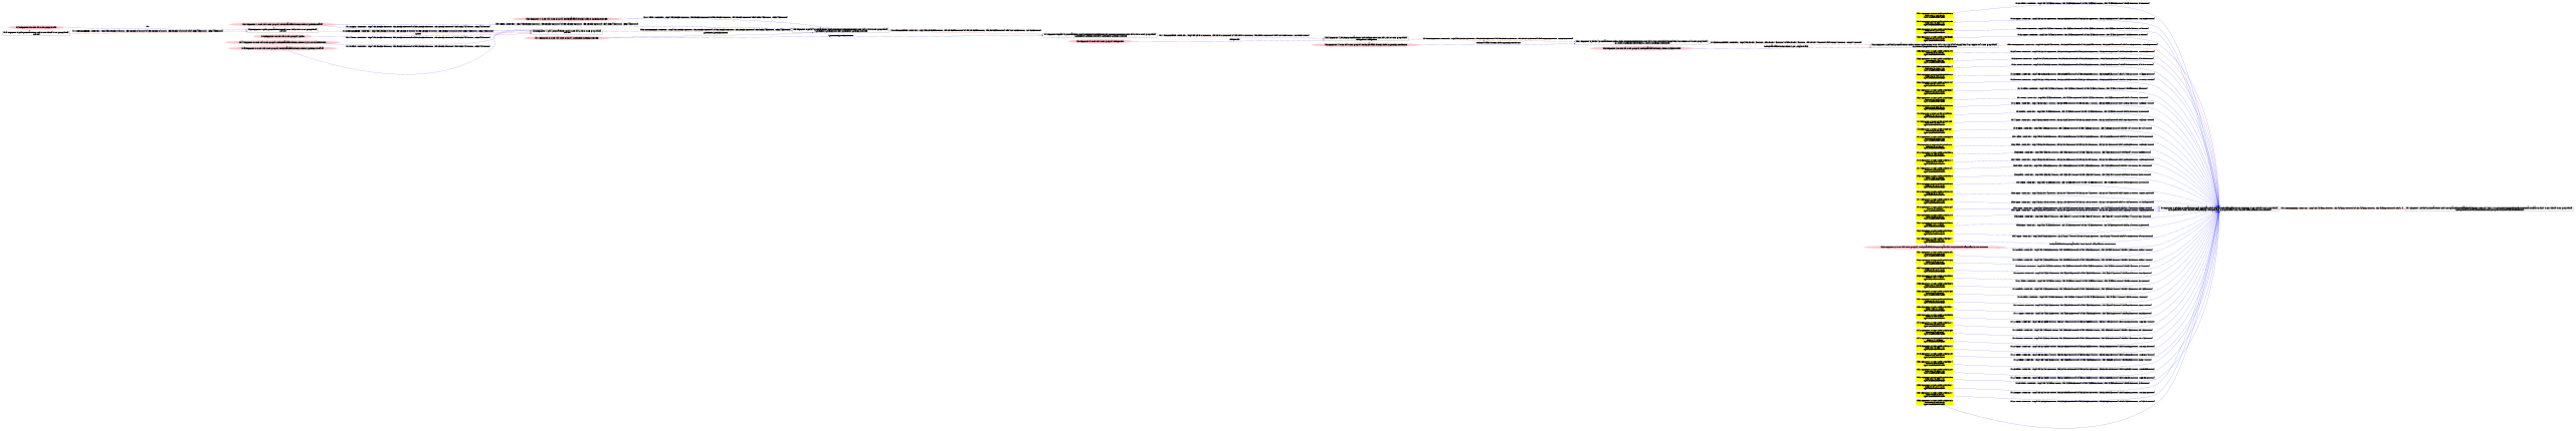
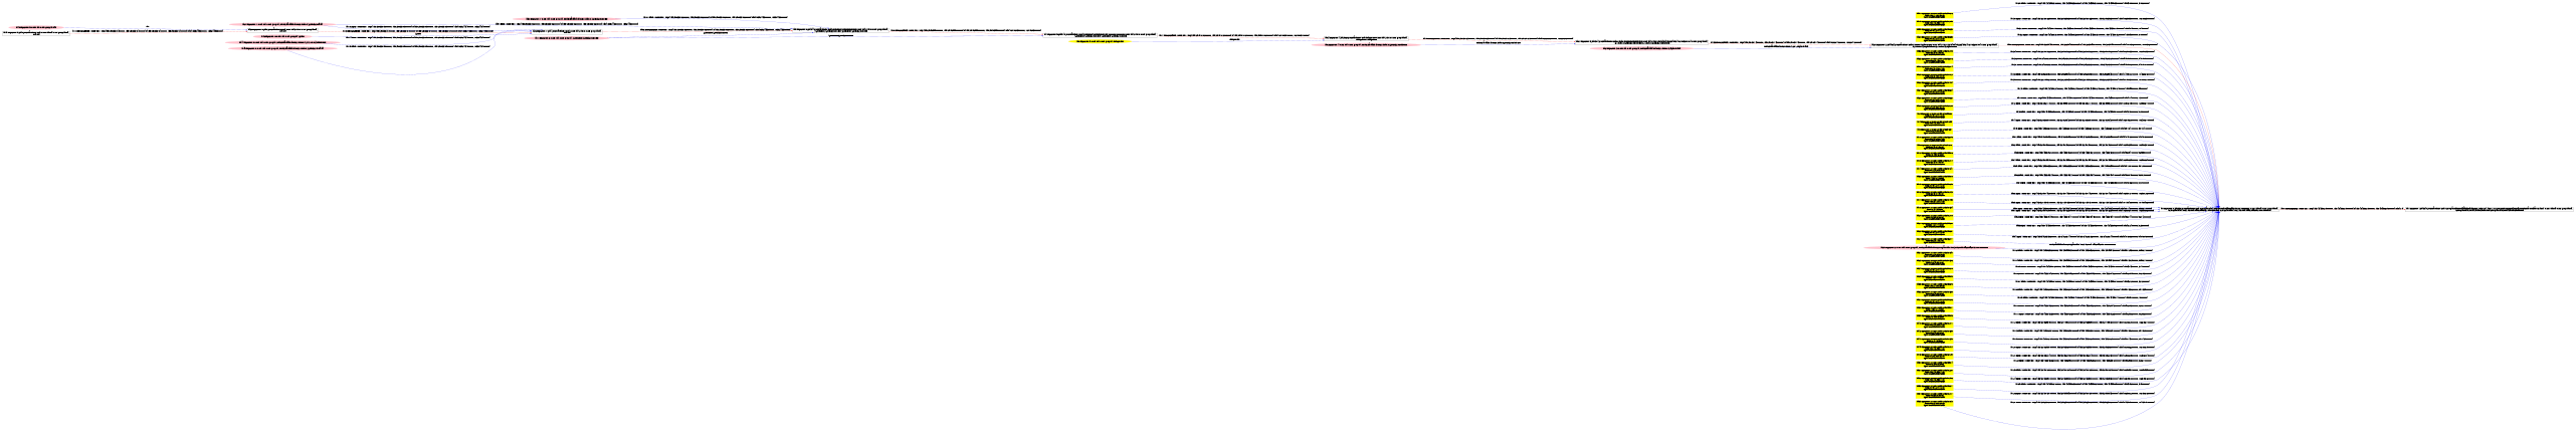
  digraph {
    rankdir=LR
    node [color=yellow shape=box style=filled]
    edge [color=blue style=solid]
    57 [label="id:57 HopCount: -2 srcIP:128.55.12.56:59676\ndstIP:128.11.100.130:80\ntype:SOCK_ESTABLISHED "]
    0 [color=black label="id:0 HopCount: 0 pid:2936 proc_starttime:0 cmd:\"C:\Program Files (x86)\Microsoft Office\Office15\WINWORD.EXE\" owner uid:null owner group id:null,\n C:/Program Files (x86)/Microsoft Office/Office15/WINWORD.EXE C:/Program Files (x86)/Microsoft Office/Office15/WINWORD.EXE" style=solid]
    1 [color=black label="id:1 HopCount: 1 pid:5340 proc_starttime:0 cmd:\"C:\Program Files\mozilla\firefox\firefox.exe\" -osint -url \"http://www.yourmusic.com/enroll/enroll_200605_maroon_features.html\" owner uid:null owner group id:null,\n C:/Program Files/mozilla/firefox/firefox.exe C:/Program Files/mozilla/firefox/firefox.exe" style=solid]
    48 [color=pink label="id:48 HopCount: -9 owner uid: owner group id: Idle " shape=oval]
    32 [color=black label="id:32 HopCount: -8 pid:0 proc_starttime:0 cmd: owner uid:S-1-5-18 owner group id:null,\n null null" style=solid]
    26 [color=black label="id:26 HopCount: -7 pid:4 proc_starttime:0 cmd: owner uid:S-1-5-18 owner group id:null,\n null null" style=solid]
    19 [label="id:19 HopCount: -2 srcIP:128.55.12.56:51219\ndstIP:198.173.255.77:80\ntype:SOCK_ESTABLISHED "]
    59 [label="id:59 HopCount: -2 srcIP:128.55.12.56:59683\ndstIP:207.97.224.172:80\ntype:SOCK_ESTABLISHED "]
    60 [label="id:60 HopCount: -2 srcIP:128.55.12.56:59685\ndstIP:207.97.224.172:80\ntype:SOCK_ESTABLISHED "]
    61 [color=black label="id:61 HopCount: -3 pid:7304 proc_starttime:0 cmd:C:\Windows\system32\userinit.exe owner uid:S-1-5-21-231540947-922634896-4161786520-1004 owner group id:null,\n C:/Windows/system32/userinit.exe C:/Windows/system32/userinit.exe" style=solid]
    28 [color=black label="id:28 HopCount: -2 pid:4864 proc_starttime:0 cmd:C:\WINDOWS\Explorer.EXE owner uid:S-1-5-21-231540947-922634896-4161786520-1004 owner group id:null,\n C:/WINDOWS/Explorer.EXE C:/WINDOWS/Explorer.EXE" style=solid]
    56 [label="id:56 HopCount: -2 srcIP:128.55.12.56:51215\ndstIP:66.45.81.190:80\ntype:SOCK_ESTABLISHED "]
    62 [color=pink label="id:62 HopCount: -3 owner uid: owner group id: /Device/HarddiskVolume2/WINDOWS/Explorer.EXE " shape=oval]
    63 [label="id:63 HopCount: -2 srcIP:128.55.12.56:53276\ndstIP:65.213.146.1:80\ntype:SOCK_ESTABLISHED "]
    58 [label="id:58 HopCount: -2 srcIP:128.55.12.56:53274\ndstIP:63.240.213.214:80\ntype:SOCK_ESTABLISHED "]
    65 [label="id:65 HopCount: -2 srcIP:128.55.12.56:51872\ndstIP:206.16.198.100:80\ntype:SOCK_ESTABLISHED "]
    66 [label="id:66 HopCount: -2 srcIP:128.55.12.56:51194\ndstIP:168.167.134.71:80\ntype:SOCK_ESTABLISHED "]
    67 [label="id:67 HopCount: -2 srcIP:128.55.12.56:59684\ndstIP:207.97.224.172:80\ntype:SOCK_ESTABLISHED "]
    68 [label="id:68 HopCount: -2 srcIP:128.55.12.56:59682\ndstIP:207.97.224.172:80\ntype:SOCK_ESTABLISHED "]
    69 [label="id:69 HopCount: -2 srcIP:128.55.12.56:52128\ndstIP:84.205.255.152:80\ntype:SOCK_ESTABLISHED "]
    2 [label="id:2 HopCount: -2 srcIP:128.55.12.56:59680\ndstIP:207.97.224.172:80\ntype:SOCK_ESTABLISHED "]
    4 [label="id:4 HopCount: -2 srcIP:128.55.12.56:51295\ndstIP:198.173.255.77:80\ntype:SOCK_ESTABLISHED "]
    64 [color=black label="id:64 HopCount: -4 pid:2568 proc_starttime:0 cmd:winlogon.exe owner uid:S-1-5-18 owner group id:null,\n winlogon.exe winlogon.exe" style=solid]
    6 [color=pink label="id:6 HopCount: -4 owner uid: owner group id: /Device/HarddiskVolume2/Windows/system32/userinit.exe " shape=oval]
    7 [color=black label="id:7 HopCount: -5 pid:5140 proc_starttime:0 cmd:\SystemRoot\System32\smss.exe 000000cc 00000080 owner uid:S-1-5-18 owner group id:null,\n /SystemRoot/System32/smss.exe /SystemRoot/System32/smss.exe" style=solid]
-   8 [color=pink label="id:8 HopCount: -5 owner uid: owner group id: winlogon.exe " shape=oval]
+   8 [color=pink label="id:8 HopCount: -5 owner uid: owner group id: winlogon.exe " shape=oval fillcolor=yellow]
    3 [label="id:3 HopCount: -2 srcIP:128.55.12.56:57637\ndstIP:216.49.88.12:80\ntype:SOCK_ESTABLISHED "]
    9 [color=black label="id:9 HopCount: -6 pid:344 proc_starttime:0 cmd:\SystemRoot\System32\smss.exe owner uid:S-1-5-18 owner group id:null,\n /SystemRoot/System32/smss.exe /SystemRoot/System32/smss.exe" style=solid]
    10 [label="id:10 HopCount: -2 srcIP:128.55.12.56:53275\ndstIP:63.240.213.214:80\ntype:SOCK_ESTABLISHED "]
    5 [label="id:5 HopCount: -2 srcIP:128.55.12.56:51216\ndstIP:66.45.81.190:80\ntype:SOCK_ESTABLISHED "]
    12 [label="id:12 HopCount: -2 srcIP:128.55.12.56:59516\ndstIP:213.195.76.38:80\ntype:SOCK_ESTABLISHED "]
    13 [label="id:13 HopCount: -2 srcIP:128.55.12.56:51214\ndstIP:66.45.81.190:80\ntype:SOCK_ESTABLISHED "]
    14 [label="id:14 HopCount: -2 srcIP:128.55.12.56:57641\ndstIP:207.176.216.10:80\ntype:SOCK_ESTABLISHED "]
    33 [label="id:33 HopCount: -2 srcIP:128.55.12.56:59518\ndstIP:74.53.127.208:80\ntype:SOCK_ESTABLISHED "]
    15 [label="id:15 HopCount: -2 srcIP:128.55.12.56:59679\ndstIP:207.97.224.172:80\ntype:SOCK_ESTABLISHED "]
    16 [label="id:16 HopCount: -2 srcIP:128.55.12.56:51213\ndstIP:66.45.81.190:80\ntype:SOCK_ESTABLISHED "]
    17 [label="id:17 HopCount: -2 srcIP:128.55.12.56:51195\ndstIP:168.167.134.71:80\ntype:SOCK_ESTABLISHED "]
    18 [label="id:18 HopCount: -2 srcIP:128.55.12.56:57634\ndstIP:12.47.46.55:80\ntype:SOCK_ESTABLISHED "]
    20 [label="id:20 HopCount: -2 srcIP:128.55.12.56:51218\ndstIP:194.65.3.180:80\ntype:SOCK_ESTABLISHED "]
    21 [label="id:21 HopCount: -2 srcIP:128.55.12.56:59520\ndstIP:38.102.144.80:80\ntype:SOCK_ESTABLISHED "]
    22 [label="id:22 HopCount: -2 srcIP:128.55.12.56:59681\ndstIP:207.97.224.172:80\ntype:SOCK_ESTABLISHED "]
    24 [label="id:24 HopCount: -2 srcIP:128.55.12.56:53277\ndstIP:65.213.146.1:80\ntype:SOCK_ESTABLISHED "]
    11 [color=pink label="id:11 HopCount: -6 owner uid: owner group id: /SystemRoot/System32/smss.exe " shape=oval]
    27 [color=pink label="id:27 HopCount: -7 owner uid: owner group id: /Device/HarddiskVolume2/Windows/System32/ntdll.dll " shape=oval]
    29 [color=pink label="id:29 HopCount: -2 owner uid: owner group id: /Device/HarddiskVolume2/Program Files (x86)/Microsoft Office/Office15/WINWORD.EXE " shape=oval]
    30 [color=pink label="id:30 HopCount: -7 owner uid: owner group id: /Device/HarddiskVolume2/Windows/System32/smss.exe " shape=oval]
    31 [label="id:31 HopCount: -2 srcIP:128.55.12.56:57640\ndstIP:207.176.216.10:80\ntype:SOCK_ESTABLISHED "]
    23 [label="id:23 HopCount: -2 srcIP:128.55.12.56:57636\ndstIP:216.49.88.12:80\ntype:SOCK_ESTABLISHED "]
    34 [label="id:34 HopCount: -2 srcIP:128.55.12.56:59678\ndstIP:207.97.224.172:80\ntype:SOCK_ESTABLISHED "]
    25 [label="id:25 HopCount: -2 srcIP:128.55.12.56:59519\ndstIP:38.102.144.80:80\ntype:SOCK_ESTABLISHED "]
    35 [label="id:35 HopCount: -2 srcIP:128.55.12.56:59675\ndstIP:128.11.100.130:80\ntype:SOCK_ESTABLISHED "]
    36 [label="id:36 HopCount: -2 srcIP:128.55.12.56:57638\ndstIP:216.49.88.12:80\ntype:SOCK_ESTABLISHED "]
    37 [label="id:37 HopCount: -2 srcIP:128.55.12.56:59686\ndstIP:207.97.224.172:80\ntype:SOCK_ESTABLISHED "]
    38 [label="id:38 HopCount: -2 srcIP:128.55.12.56:59517\ndstIP:74.53.127.208:80\ntype:SOCK_ESTABLISHED "]
    39 [label="id:39 HopCount: -2 srcIP:128.55.12.56:59515\ndstIP:213.195.76.38:80\ntype:SOCK_ESTABLISHED "]
    40 [label="id:40 HopCount: -2 srcIP:128.55.12.56:51271\ndstIP:198.173.255.77:80\ntype:SOCK_ESTABLISHED "]
    42 [label="id:42 HopCount: -2 srcIP:128.55.12.56:57639\ndstIP:216.49.88.12:80\ntype:SOCK_ESTABLISHED "]
    44 [color=pink label="id:44 HopCount: -8 owner uid: owner group id: /Device/HarddiskVolume2/WINDOWS/SYSWOW64/NTDLL.DLL " shape=oval]
    45 [color=pink label="id:45 HopCount: -8 owner uid: owner group id: /Device/HarddiskVolume2/Windows/System32/vertdll.dll " shape=oval]
    46 [color=pink label="id:46 HopCount: -8 owner uid: owner group id: System " shape=oval]
    47 [color=black label="id:47 HopCount: -9 pid:0 proc_starttime:0 cmd: owner uid:null owner group id:null,\n null null" style=solid]
    41 [label="id:41 HopCount: -2 srcIP:128.55.12.56:57635\ndstIP:12.47.46.55:80\ntype:SOCK_ESTABLISHED "]
    49 [label="id:49 HopCount: -2 srcIP:128.55.12.56:51272\ndstIP:198.173.255.77:80\ntype:SOCK_ESTABLISHED "]
    43 [label="id:43 HopCount: -2 srcIP:128.55.12.56:52129\ndstIP:84.205.255.152:80\ntype:SOCK_ESTABLISHED "]
    50 [label="id:50 HopCount: -2 srcIP:128.55.12.56:59514\ndstIP:213.195.76.38:80\ntype:SOCK_ESTABLISHED "]
    51 [label="id:51 HopCount: -2 srcIP:128.55.12.56:51220\ndstIP:198.173.255.77:80\ntype:SOCK_ESTABLISHED "]
    52 [label="id:52 HopCount: -2 srcIP:128.55.12.56:51296\ndstIP:198.173.255.77:80\ntype:SOCK_ESTABLISHED "]
    53 [label="id:53 HopCount: -2 srcIP:128.55.12.56:59677\ndstIP:207.97.224.172:80\ntype:SOCK_ESTABLISHED "]
    54 [label="id:54 HopCount: -2 srcIP:128.55.12.56:51217\ndstIP:194.65.3.180:80\ntype:SOCK_ESTABLISHED "]
    55 [label="id:55 HopCount: -2 srcIP:128.55.12.56:51873\ndstIP:206.16.198.100:80\ntype:SOCK_ESTABLISHED "]
    57 -> 0 [label="id:128 READ **NORMAL**  seqs:[1557434355031000000, 1557434355033000000] T:[1557434355031000000, 1557434355033000000] relT:[3188000000, 3186000000]"]
    0 -> 1 [color=red label="id:70 PROC_CREATE **NORMAL**  seqs:[1557434358219000000, 1557434358219000000] T:[1557434358219000000, 1557434358219000000] relT:[0, 0]"]
    48 -> 32 [label=Idle]
    32 -> 26 [color=red label="id:103 PROC_CREATE **NORMAL**  seqs:[1557250833784000000, 1557250833784000000] T:[1557250833784000000, 1557250833784000000] relT:[183524435000000, 183524435000000]"]
    26 -> 9 [color=red label="id:96 PROC_CREATE **NORMAL**  seqs:[1557250833786000000, 1557250833786000000] T:[1557250833786000000, 1557250833786000000] relT:[183524433000000, 183524433000000]"]
    19 -> 0 [label="id:130 READ **NORMAL**  seqs:[1557327507669000000, 1557327569569000000] T:[1557327507669000000, 1557327569569000000] relT:[106850550000000, 106788650000000]"]
    59 -> 0 [label="id:131 READ **NORMAL**  seqs:[1557434358115000000, 1557434358115000000] T:[1557434358115000000, 1557434358115000000] relT:[104000000, 104000000]"]
    60 -> 0 [label="id:132 READ **NORMAL**  seqs:[1557434358131000000, 1557434358132000000] T:[1557434358131000000, 1557434358132000000] relT:[88000000, 87000000]"]
    61 -> 28 [color=red label="id:133 PROC_CREATE **NORMAL**  seqs:[1557251697743000000, 1557251697743000000] T:[1557251697743000000, 1557251697743000000] relT:[182660476000000, 182660476000000]"]
    28 -> 0 [color=red label="id:98 PROC_CREATE **NORMAL**  seqs:[1557326554591000000, 1557326554591000000] T:[1557326554591000000, 1557326554591000000] relT:[107803628000000, 107803628000000]"]
    56 -> 0 [label="id:134 READ **NORMAL**  seqs:[1557327507566000000, 1557327507566000000] T:[1557327507566000000, 1557327507566000000] relT:[106850653000000, 106850653000000]"]
    62 -> 28 [label="\Device\HarddiskVolume2\WINDOWS\Explorer.EXE"]
    63 -> 0 [label="id:136 READ **NORMAL**  seqs:[1557340283129000000, 1557340283129000000] T:[1557340283129000000, 1557340283129000000] relT:[94075090000000, 94075090000000]"]
    58 -> 0 [label="id:137 READ **NORMAL**  seqs:[1557340283037000000, 1557340283038000000] T:[1557340283037000000, 1557340283038000000] relT:[94075182000000, 94075181000000]"]
    65 -> 0 [label="id:138 READ **NORMAL**  seqs:[1557329623052000000, 1557329689543000000] T:[1557329623052000000, 1557329689543000000] relT:[104735167000000, 104668676000000]"]
    66 -> 0 [label="id:139 READ **NORMAL**  seqs:[1557327159561000000, 1557327269542000000] T:[1557327159561000000, 1557327269542000000] relT:[107198658000000, 107088677000000]"]
    67 -> 0 [label="id:140 READ **NORMAL**  seqs:[1557434358124000000, 1557434358124000000] T:[1557434358124000000, 1557434358124000000] relT:[95000000, 95000000]"]
    68 -> 0 [label="id:71 READ **NORMAL**  seqs:[1557434358105000000, 1557434358106000000] T:[1557434358105000000, 1557434358106000000] relT:[114000000, 113000000]"]
    69 -> 0 [label="id:72 READ **NORMAL**  seqs:[1557331852114000000, 1557331999542000000] T:[1557331852114000000, 1557331999542000000] relT:[102506105000000, 102358677000000]"]
    2 -> 0 [label="id:73 READ **NORMAL**  seqs:[1557434355089000000, 1557434355091000000] T:[1557434355089000000, 1557434355091000000] relT:[3130000000, 3128000000]"]
    4 -> 0 [label="id:74 READ **NORMAL**  seqs:[1557327838891000000, 1557327929542000000] T:[1557327838891000000, 1557327929542000000] relT:[106519328000000, 106428677000000]"]
    64 -> 61 [color=red label="id:75 PROC_CREATE **NORMAL**  seqs:[1557251697613000000, 1557251697613000000] T:[1557251697613000000, 1557251697613000000] relT:[182660606000000, 182660606000000]"]
    6 -> 61 [label="\Device\HarddiskVolume2\Windows\system32\userinit.exe"]
    7 -> 64 [color=red label="id:77 PROC_CREATE **NORMAL**  seqs:[1557251570182000000, 1557251570182000000] T:[1557251570182000000, 1557251570182000000] relT:[182788037000000, 182788037000000]"]
    8 -> 64 [label="winlogon.exe"]
    3 -> 0 [label="id:79 READ **NORMAL**  seqs:[1557425386878000000, 1557425386878000000] T:[1557425386878000000, 1557425386878000000] relT:[8971341000000, 8971341000000]"]
    9 -> 7 [color=red label="id:80 PROC_CREATE **NORMAL**  seqs:[1557251569950000000, 1557251569950000000] T:[1557251569950000000, 1557251569950000000] relT:[182788269000000, 182788269000000]"]
    10 -> 0 [label="id:81 READ **NORMAL**  seqs:[1557340283053000000, 1557340283059000000] T:[1557340283053000000, 1557340283059000000] relT:[94075166000000, 94075160000000]"]
    5 -> 0 [label="id:82 READ **NORMAL**  seqs:[1557327507580000000, 1557327507582000000] T:[1557327507580000000, 1557327507582000000] relT:[106850639000000, 106850637000000]"]
    12 -> 0 [label="id:83 READ **NORMAL**  seqs:[1557433375272000000, 1557433375280000000] T:[1557433375272000000, 1557433375280000000] relT:[982947000000, 982939000000]"]
    13 -> 0 [label="id:84 READ **NORMAL**  seqs:[1557327507554000000, 1557327507555000000] T:[1557327507554000000, 1557327507555000000] relT:[106850665000000, 106850664000000]"]
    14 -> 0 [label="id:85 READ **NORMAL**  seqs:[1557425386938000000, 1557425386939000000] T:[1557425386938000000, 1557425386939000000] relT:[8971281000000, 8971280000000]"]
    33 -> 0 [label="id:86 READ **NORMAL**  seqs:[1557433375344000000, 1557433375347000000] T:[1557433375344000000, 1557433375347000000] relT:[982875000000, 982872000000]"]
    15 -> 0 [label="id:87 READ **NORMAL**  seqs:[1557434355083000000, 1557434355085000000] T:[1557434355083000000, 1557434355085000000] relT:[3136000000, 3134000000]"]
    16 -> 0 [label="id:88 READ **NORMAL**  seqs:[1557327507492000000, 1557327507493000000] T:[1557327507492000000, 1557327507493000000] relT:[106850727000000, 106850726000000]"]
    17 -> 0 [label="id:89 READ **NORMAL**  seqs:[1557327159731000000, 1557327159733000000] T:[1557327159731000000, 1557327159733000000] relT:[107198488000000, 107198486000000]"]
    18 -> 0 [label="id:90 READ **NORMAL**  seqs:[1557425386769000000, 1557425499542000000] T:[1557425386769000000, 1557425499542000000] relT:[8971450000000, 8858677000000]"]
    20 -> 0 [label="id:91 READ **NORMAL**  seqs:[1557327507618000000, 1557327507623000000] T:[1557327507618000000, 1557327507623000000] relT:[106850601000000, 106850596000000]"]
    21 -> 0 [label="id:92 READ **NORMAL**  seqs:[1557433375475000000, 1557433375477000000] T:[1557433375475000000, 1557433375477000000] relT:[982744000000, 982742000000]"]
    22 -> 0 [label="id:93 READ **NORMAL**  seqs:[1557434355095000000, 1557434355096000000] T:[1557434355095000000, 1557434355096000000] relT:[3124000000, 3123000000]"]
    24 -> 0 [label="id:94 READ **NORMAL**  seqs:[1557340283136000000, 1557340283144000000] T:[1557340283136000000, 1557340283144000000] relT:[94075083000000, 94075075000000]"]
    11 -> 7 [label="\SystemRoot\System32\smss.exe"]
    11 -> 9 [label="\SystemRoot\System32\smss.exe"]
    27 -> 26 [label="id:116 READ **NORMAL**  seqs:[1557250833785000000, 1557250833785000000] T:[1557250833785000000, 1557250833785000000] relT:[183524434000000, 183524434000000]"]
    27 -> 9 [label="id:97 READ **NORMAL**  seqs:[1557250833786000000, 1557250833786000000] T:[1557250833786000000, 1557250833786000000] relT:[183524433000000, 183524433000000]"]
    29 -> 0 [label="\Device\HarddiskVolume2\Program Files (x86)\Microsoft Office\Office15\WINWORD.EXE"]
    30 -> 9 [label="id:101 READ **NORMAL**  seqs:[1557250833786000000, 1557250833786000000] T:[1557250833786000000, 1557250833786000000] relT:[183524433000000, 183524433000000]"]
    31 -> 0 [label="id:102 READ **NORMAL**  seqs:[1557425386926000000, 1557425499542000000] T:[1557425386926000000, 1557425499542000000] relT:[8971293000000, 8858677000000]"]
    23 -> 0 [label="id:104 READ **NORMAL**  seqs:[1557425386855000000, 1557425499542000000] T:[1557425386855000000, 1557425499542000000] relT:[8971364000000, 8858677000000]"]
    34 -> 0 [label="id:105 READ **NORMAL**  seqs:[1557434355076000000, 1557434355078000000] T:[1557434355076000000, 1557434355078000000] relT:[3143000000, 3141000000]"]
    25 -> 0 [label="id:106 READ **NORMAL**  seqs:[1557433375465000000, 1557433375466000000] T:[1557433375465000000, 1557433375466000000] relT:[982754000000, 982753000000]"]
    35 -> 0 [label="id:107 READ **NORMAL**  seqs:[1557434355007000000, 1557434355007000000] T:[1557434355007000000, 1557434355007000000] relT:[3212000000, 3212000000]"]
    36 -> 0 [label="id:108 READ **NORMAL**  seqs:[1557425386883000000, 1557425386884000000] T:[1557425386883000000, 1557425386884000000] relT:[8971336000000, 8971335000000]"]
    37 -> 0 [label="id:109 READ **NORMAL**  seqs:[1557434358138000000, 1557434358141000000] T:[1557434358138000000, 1557434358141000000] relT:[81000000, 78000000]"]
    38 -> 0 [label="id:110 READ **NORMAL**  seqs:[1557433375326000000, 1557433529542000000] T:[1557433375326000000, 1557433529542000000] relT:[982893000000, 828677000000]"]
    39 -> 0 [label="id:111 READ **NORMAL**  seqs:[1557433375263000000, 1557433375263000000] T:[1557433375263000000, 1557433375263000000] relT:[982956000000, 982956000000]"]
    40 -> 0 [label="id:112 READ **NORMAL**  seqs:[1557327569579000000, 1557327709542000000] T:[1557327569579000000, 1557327709542000000] relT:[106788640000000, 106648677000000]"]
    42 -> 0 [label="id:113 READ **NORMAL**  seqs:[1557425386887000000, 1557425386891000000] T:[1557425386887000000, 1557425386891000000] relT:[8971332000000, 8971328000000]"]
    44 -> 26 [label="id:114 READ **NORMAL**  seqs:[1557250833785000000, 1557250833785000000] T:[1557250833785000000, 1557250833785000000] relT:[183524434000000, 183524434000000]"]
    45 -> 26 [label="id:115 READ **NORMAL**  seqs:[1557250833785000000, 1557250833785000000] T:[1557250833785000000, 1557250833785000000] relT:[183524434000000, 183524434000000]"]
    46 -> 26 [label=System]
    47 -> 32 [color=red label="id:118 PROC_CREATE **NORMAL**  seqs:[1557250833784000000, 1557250833784000000] T:[1557250833784000000, 1557250833784000000] relT:[183524435000000, 183524435000000]"]
    41 -> 0 [label="id:119 READ **NORMAL**  seqs:[1557425386789000000, 1557425386790000000] T:[1557425386789000000, 1557425386790000000] relT:[8971430000000, 8971429000000]"]
    49 -> 0 [label="id:120 READ **NORMAL**  seqs:[1557327569597000000, 1557327569600000000] T:[1557327569597000000, 1557327569600000000] relT:[106788622000000, 106788619000000]"]
    43 -> 0 [label="id:121 READ **NORMAL**  seqs:[1557331852214000000, 1557331852215000000] T:[1557331852214000000, 1557331852215000000] relT:[102506005000000, 102506004000000]"]
    50 -> 0 [label="id:122 READ **NORMAL**  seqs:[1557433375236000000, 1557433529542000000] T:[1557433375236000000, 1557433529542000000] relT:[982983000000, 828677000000]"]
    51 -> 0 [label="id:123 READ **NORMAL**  seqs:[1557327507682000000, 1557327507684000000] T:[1557327507682000000, 1557327507684000000] relT:[106850537000000, 106850535000000]"]
    52 -> 0 [label="id:124 READ **NORMAL**  seqs:[1557327838901000000, 1557327838903000000] T:[1557327838901000000, 1557327838903000000] relT:[106519318000000, 106519316000000]"]
    53 -> 0 [label="id:125 READ **NORMAL**  seqs:[1557434355067000000, 1557434355069000000] T:[1557434355067000000, 1557434355069000000] relT:[3152000000, 3150000000]"]
    54 -> 0 [label="id:126 READ **NORMAL**  seqs:[1557327507607000000, 1557327599543000000] T:[1557327507607000000, 1557327599543000000] relT:[106850612000000, 106758676000000]"]
    55 -> 0 [label="id:127 READ **NORMAL**  seqs:[1557329623068000000, 1557329623068000000] T:[1557329623068000000, 1557329623068000000] relT:[104735151000000, 104735151000000]"]
  }
